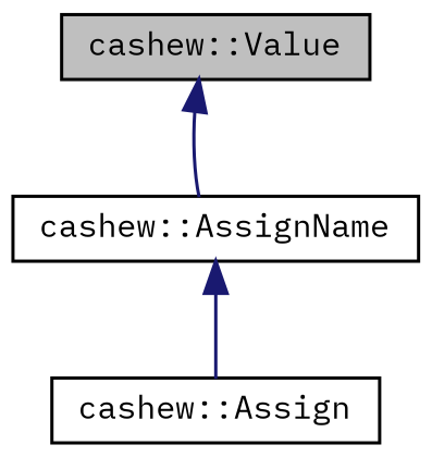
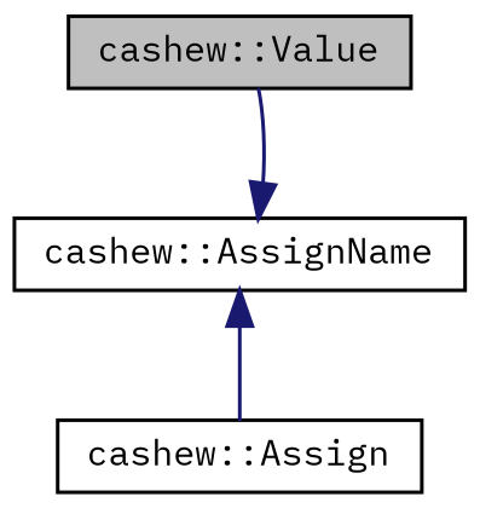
  digraph {
    fontname="IBM Plex Mono"
    node [color=black fillcolor=white fontname="IBM Plex Mono" fontsize=10 shape=record style=filled]
    edge [color=midnightblue dir=back fontname="IBM Plex Mono" fontsize=10 labelfontname=Helvetica labelfontsize=10 style=solid]
    n1 [fillcolor=grey75 fontcolor=black height=0.2 label="cashew::Value" width=0.4]
    n2 [height=0.2 label="cashew::AssignName" width=0.4]
    n3 [height=0.2 label="cashew::Assign" width=0.4]
-   n1 -> n2
+   n2 -> n1
    n2 -> n3
  }
